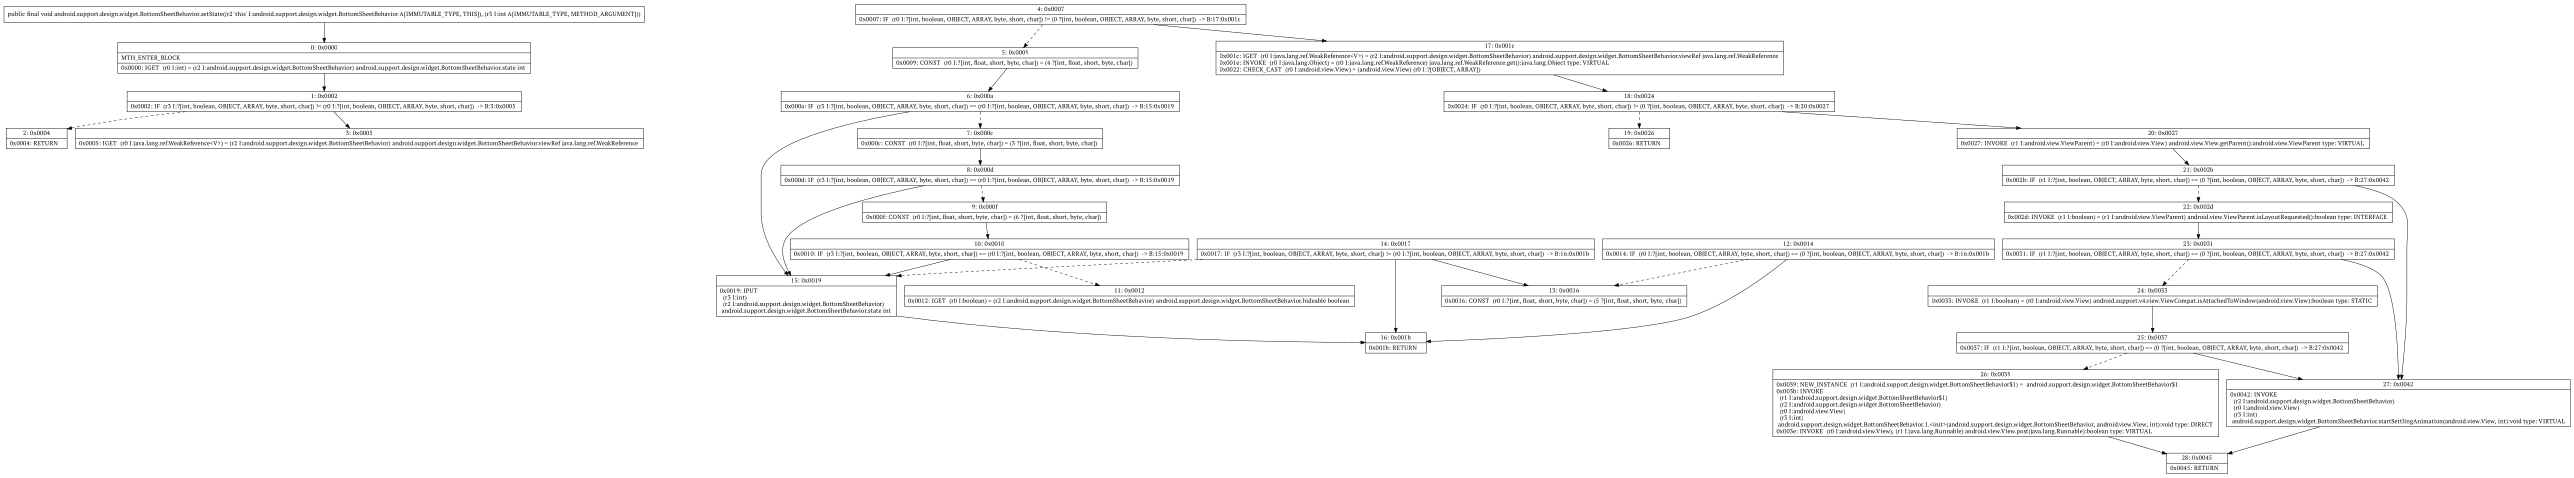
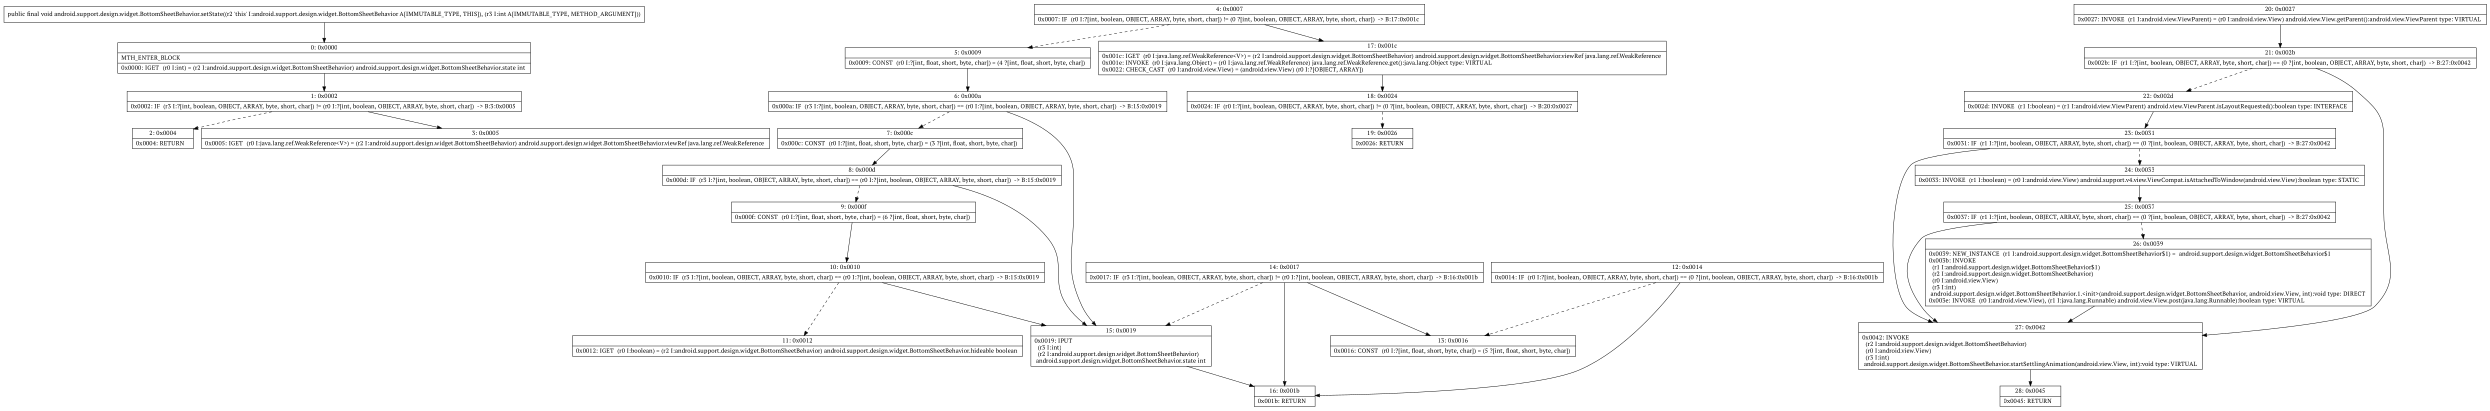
  digraph {
    fontname="PT Serif"
    node [fontname="PT Serif" shape=record]
    edge [fontname="PT Serif"]
    n1 [label="{0\:\ 0x0000|MTH_ENTER_BLOCK\l|0x0000: IGET  (r0 I:int) = (r2 I:android.support.design.widget.BottomSheetBehavior) android.support.design.widget.BottomSheetBehavior.state int \l}"]
    n2 [label="{1\:\ 0x0002|0x0002: IF  (r3 I:?[int, boolean, OBJECT, ARRAY, byte, short, char]) != (r0 I:?[int, boolean, OBJECT, ARRAY, byte, short, char])  \-\> B:3:0x0005 \l}"]
    n3 [label="{2\:\ 0x0004|0x0004: RETURN   \l}"]
    n4 [label="{3\:\ 0x0005|0x0005: IGET  (r0 I:java.lang.ref.WeakReference\<V\>) = (r2 I:android.support.design.widget.BottomSheetBehavior) android.support.design.widget.BottomSheetBehavior.viewRef java.lang.ref.WeakReference \l}"]
    n5 [label="{4\:\ 0x0007|0x0007: IF  (r0 I:?[int, boolean, OBJECT, ARRAY, byte, short, char]) != (0 ?[int, boolean, OBJECT, ARRAY, byte, short, char])  \-\> B:17:0x001c \l}"]
    n6 [label="{5\:\ 0x0009|0x0009: CONST  (r0 I:?[int, float, short, byte, char]) = (4 ?[int, float, short, byte, char]) \l}"]
    n7 [label="{17\:\ 0x001c|0x001c: IGET  (r0 I:java.lang.ref.WeakReference\<V\>) = (r2 I:android.support.design.widget.BottomSheetBehavior) android.support.design.widget.BottomSheetBehavior.viewRef java.lang.ref.WeakReference \l0x001e: INVOKE  (r0 I:java.lang.Object) = (r0 I:java.lang.ref.WeakReference) java.lang.ref.WeakReference.get():java.lang.Object type: VIRTUAL \l0x0022: CHECK_CAST  (r0 I:android.view.View) = (android.view.View) (r0 I:?[OBJECT, ARRAY]) \l}"]
    n8 [label="{6\:\ 0x000a|0x000a: IF  (r3 I:?[int, boolean, OBJECT, ARRAY, byte, short, char]) == (r0 I:?[int, boolean, OBJECT, ARRAY, byte, short, char])  \-\> B:15:0x0019 \l}"]
    n9 [label="{18\:\ 0x0024|0x0024: IF  (r0 I:?[int, boolean, OBJECT, ARRAY, byte, short, char]) != (0 ?[int, boolean, OBJECT, ARRAY, byte, short, char])  \-\> B:20:0x0027 \l}"]
    n10 [label="{7\:\ 0x000c|0x000c: CONST  (r0 I:?[int, float, short, byte, char]) = (3 ?[int, float, short, byte, char]) \l}"]
    n11 [label="{15\:\ 0x0019|0x0019: IPUT  \l  (r3 I:int)\l  (r2 I:android.support.design.widget.BottomSheetBehavior)\l android.support.design.widget.BottomSheetBehavior.state int \l}"]
    n12 [label="{8\:\ 0x000d|0x000d: IF  (r3 I:?[int, boolean, OBJECT, ARRAY, byte, short, char]) == (r0 I:?[int, boolean, OBJECT, ARRAY, byte, short, char])  \-\> B:15:0x0019 \l}"]
    n13 [label="{16\:\ 0x001b|0x001b: RETURN   \l}"]
    n14 [label="{9\:\ 0x000f|0x000f: CONST  (r0 I:?[int, float, short, byte, char]) = (6 ?[int, float, short, byte, char]) \l}"]
    n15 [label="{10\:\ 0x0010|0x0010: IF  (r3 I:?[int, boolean, OBJECT, ARRAY, byte, short, char]) == (r0 I:?[int, boolean, OBJECT, ARRAY, byte, short, char])  \-\> B:15:0x0019 \l}"]
    n16 [label="{11\:\ 0x0012|0x0012: IGET  (r0 I:boolean) = (r2 I:android.support.design.widget.BottomSheetBehavior) android.support.design.widget.BottomSheetBehavior.hideable boolean \l}"]
    n17 [label="{12\:\ 0x0014|0x0014: IF  (r0 I:?[int, boolean, OBJECT, ARRAY, byte, short, char]) == (0 ?[int, boolean, OBJECT, ARRAY, byte, short, char])  \-\> B:16:0x001b \l}"]
    n18 [label="{13\:\ 0x0016|0x0016: CONST  (r0 I:?[int, float, short, byte, char]) = (5 ?[int, float, short, byte, char]) \l}"]
    n19 [label="{14\:\ 0x0017|0x0017: IF  (r3 I:?[int, boolean, OBJECT, ARRAY, byte, short, char]) != (r0 I:?[int, boolean, OBJECT, ARRAY, byte, short, char])  \-\> B:16:0x001b \l}"]
    n20 [label="{19\:\ 0x0026|0x0026: RETURN   \l}"]
    n21 [label="{20\:\ 0x0027|0x0027: INVOKE  (r1 I:android.view.ViewParent) = (r0 I:android.view.View) android.view.View.getParent():android.view.ViewParent type: VIRTUAL \l}"]
    n22 [label="{21\:\ 0x002b|0x002b: IF  (r1 I:?[int, boolean, OBJECT, ARRAY, byte, short, char]) == (0 ?[int, boolean, OBJECT, ARRAY, byte, short, char])  \-\> B:27:0x0042 \l}"]
    n23 [label="{22\:\ 0x002d|0x002d: INVOKE  (r1 I:boolean) = (r1 I:android.view.ViewParent) android.view.ViewParent.isLayoutRequested():boolean type: INTERFACE \l}"]
    n24 [label="{27\:\ 0x0042|0x0042: INVOKE  \l  (r2 I:android.support.design.widget.BottomSheetBehavior)\l  (r0 I:android.view.View)\l  (r3 I:int)\l android.support.design.widget.BottomSheetBehavior.startSettlingAnimation(android.view.View, int):void type: VIRTUAL \l}"]
    n25 [label="{23\:\ 0x0031|0x0031: IF  (r1 I:?[int, boolean, OBJECT, ARRAY, byte, short, char]) == (0 ?[int, boolean, OBJECT, ARRAY, byte, short, char])  \-\> B:27:0x0042 \l}"]
    n26 [label="{28\:\ 0x0045|0x0045: RETURN   \l}"]
    n27 [label="{24\:\ 0x0033|0x0033: INVOKE  (r1 I:boolean) = (r0 I:android.view.View) android.support.v4.view.ViewCompat.isAttachedToWindow(android.view.View):boolean type: STATIC \l}"]
    n28 [label="{25\:\ 0x0037|0x0037: IF  (r1 I:?[int, boolean, OBJECT, ARRAY, byte, short, char]) == (0 ?[int, boolean, OBJECT, ARRAY, byte, short, char])  \-\> B:27:0x0042 \l}"]
    n29 [label="{26\:\ 0x0039|0x0039: NEW_INSTANCE  (r1 I:android.support.design.widget.BottomSheetBehavior$1) =  android.support.design.widget.BottomSheetBehavior$1 \l0x003b: INVOKE  \l  (r1 I:android.support.design.widget.BottomSheetBehavior$1)\l  (r2 I:android.support.design.widget.BottomSheetBehavior)\l  (r0 I:android.view.View)\l  (r3 I:int)\l android.support.design.widget.BottomSheetBehavior.1.\<init\>(android.support.design.widget.BottomSheetBehavior, android.view.View, int):void type: DIRECT \l0x003e: INVOKE  (r0 I:android.view.View), (r1 I:java.lang.Runnable) android.view.View.post(java.lang.Runnable):boolean type: VIRTUAL \l}"]
    n30 [label="{public final void android.support.design.widget.BottomSheetBehavior.setState((r2 'this' I:android.support.design.widget.BottomSheetBehavior A[IMMUTABLE_TYPE, THIS]), (r3 I:int A[IMMUTABLE_TYPE, METHOD_ARGUMENT])) }"]
    n1 -> n2
    n2 -> n3 [style=dashed]
    n2 -> n4
    n5 -> n6 [style=dashed]
    n5 -> n7
    n6 -> n8
    n7 -> n9
    n8 -> n10 [style=dashed]
    n8 -> n11
    n9 -> n20 [style=dashed]
-   n9 -> n21
    n10 -> n12
    n11 -> n13
    n12 -> n11
    n12 -> n14 [style=dashed]
    n14 -> n15
    n15 -> n11
    n15 -> n16 [style=dashed]
    n17 -> n13
    n17 -> n18 [style=dashed]
    n19 -> n11 [style=dashed]
    n19 -> n13
    n19 -> n18
    n21 -> n22
    n22 -> n23 [style=dashed]
    n22 -> n24
    n23 -> n25
    n24 -> n26
    n25 -> n24
    n25 -> n27 [style=dashed]
    n27 -> n28
    n28 -> n24
    n28 -> n29 [style=dashed]
-   n29 -> n26
+   n29 -> n24
    n30 -> n1
  }
